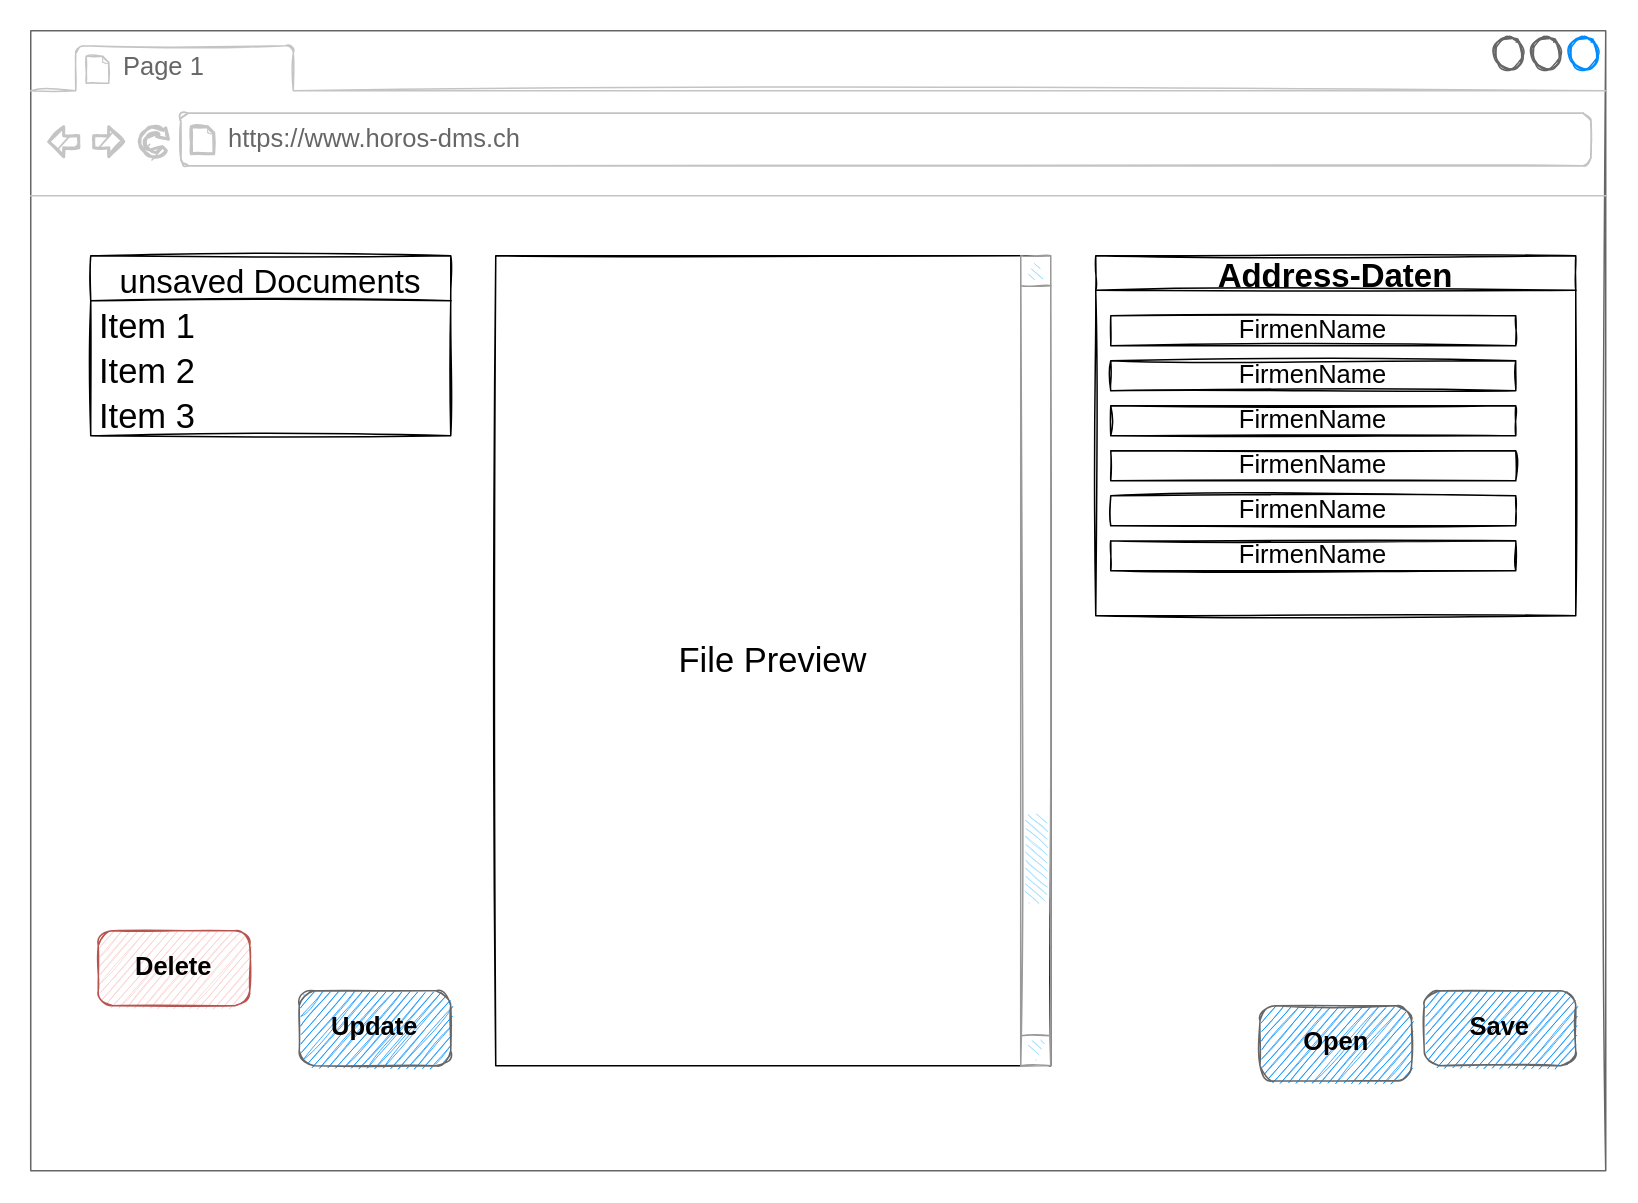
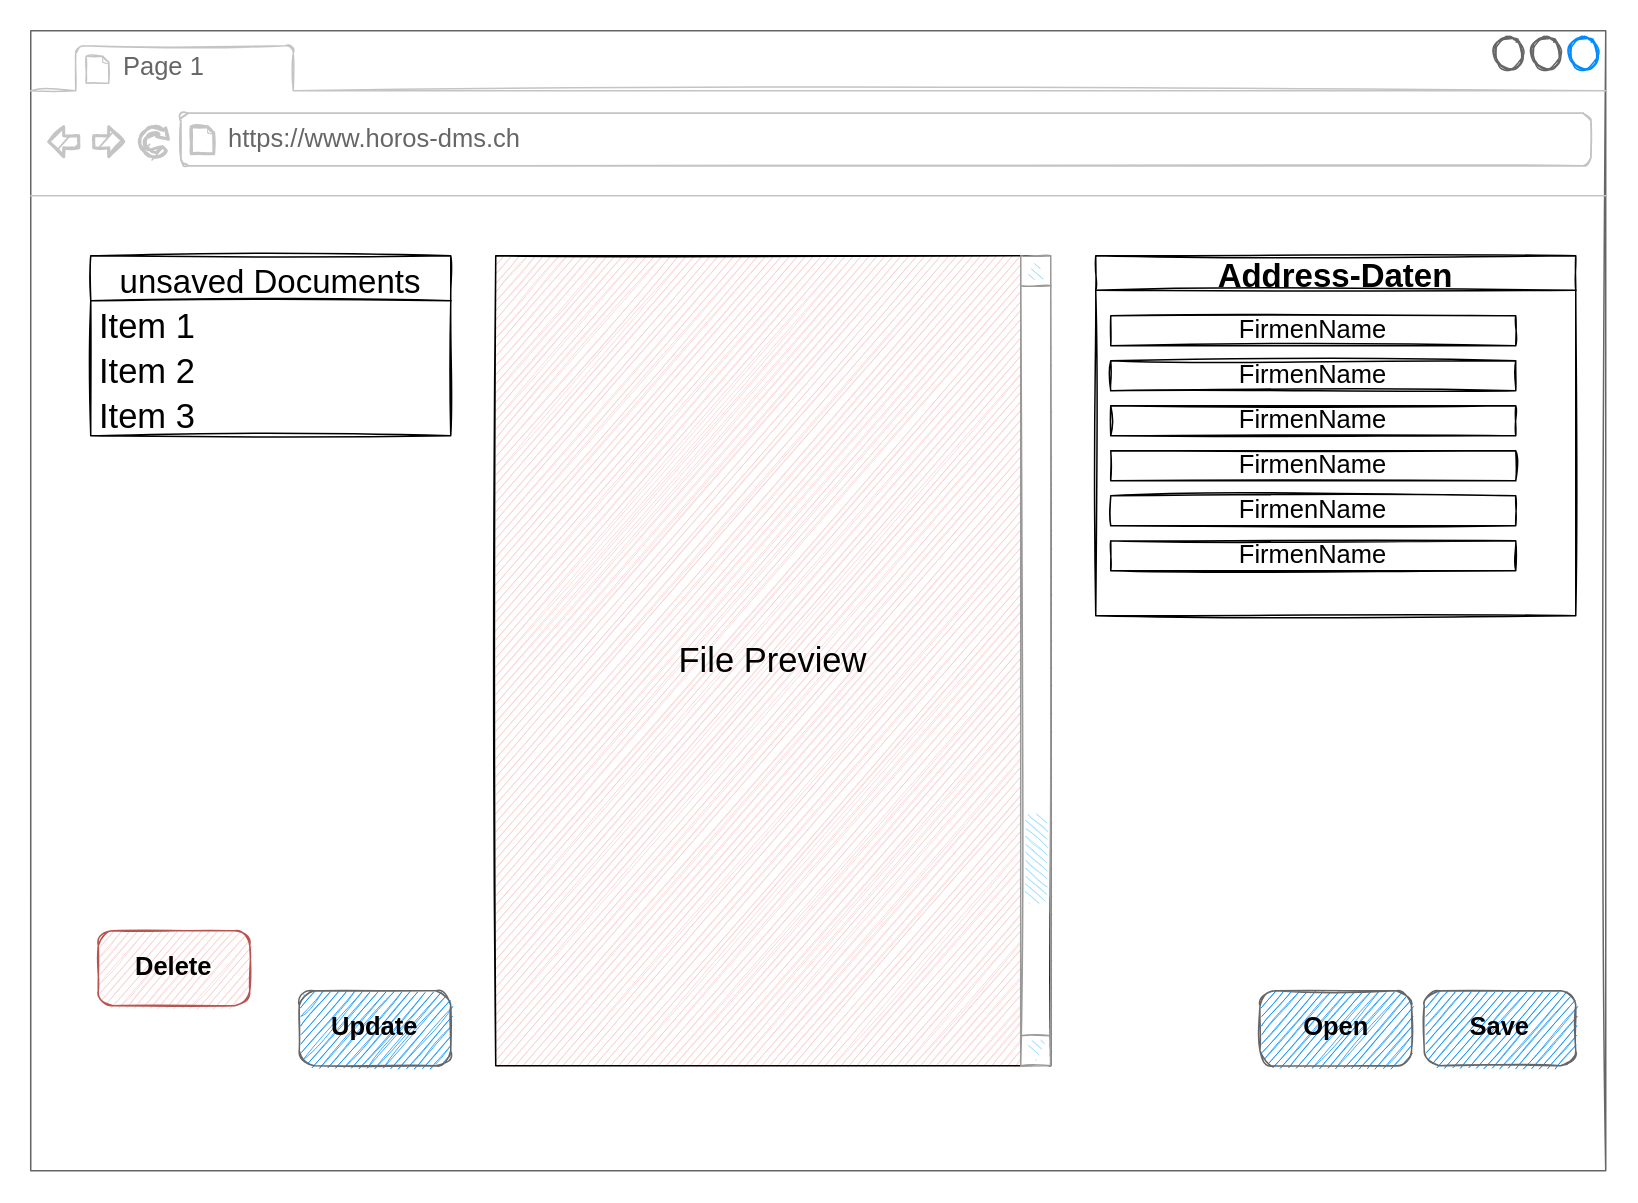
  <mxCell id="0" />
  <mxCell id="1" parent="0" />
  <mxCell id="2" value="" style="strokeWidth=1;shadow=0;dashed=0;align=center;html=1;shape=mxgraph.mockup.containers.browserWindow;rSize=0;strokeColor=#666666;strokeColor2=#008cff;strokeColor3=#c4c4c4;mainText=,;recursiveResize=0;sketch=1;" vertex="1" parent="1"><mxGeometry x="20" y="20" width="1050" height="760" as="geometry" /></mxCell>
  <mxCell id="3" value="Page 1" style="strokeWidth=1;shadow=0;dashed=0;align=center;html=1;shape=mxgraph.mockup.containers.anchor;fontSize=17;fontColor=#666666;align=left;sketch=1;" vertex="1" parent="2"><mxGeometry x="60" y="12" width="110" height="26" as="geometry" /></mxCell>
  <mxCell id="4" value="https://www.horos-dms.ch" style="strokeWidth=1;shadow=0;dashed=0;align=center;html=1;shape=mxgraph.mockup.containers.anchor;rSize=0;fontSize=17;fontColor=#666666;align=left;sketch=1;" vertex="1" parent="2"><mxGeometry x="130" y="60" width="250" height="26" as="geometry" /></mxCell>
- <mxCell id="5" value="&lt;font style=&quot;font-size: 23px&quot;&gt;File Preview&lt;/font&gt;" style="rounded=0;whiteSpace=wrap;html=1;sketch=1;" vertex="1" parent="2"><mxGeometry x="310" y="150" width="370" height="540" as="geometry" /></mxCell>
+ <mxCell id="5" value="&lt;font style=&quot;font-size: 23px&quot;&gt;File Preview&lt;/font&gt;" style="rounded=0;whiteSpace=wrap;html=1;sketch=1;fillColor=#f8cecc;" vertex="1" parent="2"><mxGeometry x="310" y="150" width="370" height="540" as="geometry" /></mxCell>
  <mxCell id="6" value="" style="verticalLabelPosition=bottom;shadow=0;dashed=0;align=center;html=1;verticalAlign=top;strokeWidth=1;shape=mxgraph.mockup.navigation.scrollBar;strokeColor=#999999;barPos=20;fillColor2=#99ddff;strokeColor2=none;direction=north;sketch=1;fontFamily=Helvetica;fontSize=23;" vertex="1" parent="2"><mxGeometry x="660" y="150" width="20" height="540" as="geometry" /></mxCell>
  <mxCell id="7" value="unsaved Documents" style="swimlane;fontStyle=0;childLayout=stackLayout;horizontal=1;startSize=30;horizontalStack=0;resizeParent=1;resizeParentMax=0;resizeLast=0;collapsible=1;marginBottom=0;sketch=1;fontFamily=Helvetica;fontSize=22;" vertex="1" parent="2"><mxGeometry x="40" y="150" width="240" height="120" as="geometry" /></mxCell>
  <mxCell id="8" value="Item 1" style="text;strokeColor=none;fillColor=none;align=left;verticalAlign=middle;spacingLeft=4;spacingRight=4;overflow=hidden;points=[[0,0.5],[1,0.5]];portConstraint=eastwest;rotatable=0;sketch=1;fontFamily=Helvetica;fontSize=23;" vertex="1" parent="7"><mxGeometry y="30" width="240" height="30" as="geometry" /></mxCell>
  <mxCell id="9" value="Item 2" style="text;strokeColor=none;fillColor=none;align=left;verticalAlign=middle;spacingLeft=4;spacingRight=4;overflow=hidden;points=[[0,0.5],[1,0.5]];portConstraint=eastwest;rotatable=0;sketch=1;fontFamily=Helvetica;fontSize=23;" vertex="1" parent="7"><mxGeometry y="60" width="240" height="30" as="geometry" /></mxCell>
  <mxCell id="10" value="Item 3" style="text;strokeColor=none;fillColor=none;align=left;verticalAlign=middle;spacingLeft=4;spacingRight=4;overflow=hidden;points=[[0,0.5],[1,0.5]];portConstraint=eastwest;rotatable=0;sketch=1;fontFamily=Helvetica;fontSize=23;" vertex="1" parent="7"><mxGeometry y="90" width="240" height="30" as="geometry" /></mxCell>
  <mxCell id="11" value="Delete" style="strokeWidth=1;shadow=0;dashed=0;align=center;html=1;shape=mxgraph.mockup.buttons.button;strokeColor=#b85450;mainText=;buttonStyle=round;fontSize=17;fontStyle=1;fillColor=#f8cecc;whiteSpace=wrap;sketch=1;fontFamily=Helvetica;" vertex="1" parent="2"><mxGeometry x="45" y="600" width="101" height="50" as="geometry" /></mxCell>
  <mxCell id="12" value="&lt;font color=&quot;#000000&quot;&gt;Update&lt;/font&gt;" style="strokeWidth=1;shadow=0;dashed=0;align=center;html=1;shape=mxgraph.mockup.buttons.button;strokeColor=#666666;fontColor=#ffffff;mainText=;buttonStyle=round;fontSize=17;fontStyle=1;fillColor=#008cff;whiteSpace=wrap;sketch=1;fontFamily=Helvetica;" vertex="1" parent="2"><mxGeometry x="179" y="640" width="101" height="50" as="geometry" /></mxCell>
  <mxCell id="13" value="Address-Daten" style="swimlane;sketch=1;fontFamily=Helvetica;fontSize=22;fontColor=#000000;" vertex="1" parent="2"><mxGeometry x="710" y="150" width="320" height="240" as="geometry" /></mxCell>
  <mxCell id="14" value="FirmenName" style="rounded=0;whiteSpace=wrap;html=1;sketch=1;fontFamily=Helvetica;fontSize=17;fontColor=#000000;" vertex="1" parent="13"><mxGeometry x="10" y="40" width="270" height="20" as="geometry" /></mxCell>
  <mxCell id="15" value="FirmenName" style="rounded=0;whiteSpace=wrap;html=1;sketch=1;fontFamily=Helvetica;fontSize=17;fontColor=#000000;" vertex="1" parent="13"><mxGeometry x="10" y="70" width="270" height="20" as="geometry" /></mxCell>
  <mxCell id="16" value="FirmenName" style="rounded=0;whiteSpace=wrap;html=1;sketch=1;fontFamily=Helvetica;fontSize=17;fontColor=#000000;" vertex="1" parent="13"><mxGeometry x="10" y="100" width="270" height="20" as="geometry" /></mxCell>
  <mxCell id="17" value="FirmenName" style="rounded=0;whiteSpace=wrap;html=1;sketch=1;fontFamily=Helvetica;fontSize=17;fontColor=#000000;" vertex="1" parent="13"><mxGeometry x="10" y="130" width="270" height="20" as="geometry" /></mxCell>
  <mxCell id="18" value="FirmenName" style="rounded=0;whiteSpace=wrap;html=1;sketch=1;fontFamily=Helvetica;fontSize=17;fontColor=#000000;" vertex="1" parent="13"><mxGeometry x="10" y="160" width="270" height="20" as="geometry" /></mxCell>
  <mxCell id="19" value="FirmenName" style="rounded=0;whiteSpace=wrap;html=1;sketch=1;fontFamily=Helvetica;fontSize=17;fontColor=#000000;" vertex="1" parent="13"><mxGeometry x="10" y="190" width="270" height="20" as="geometry" /></mxCell>
  <mxCell id="20" value="&lt;font color=&quot;#000000&quot;&gt;Save&lt;/font&gt;" style="strokeWidth=1;shadow=0;dashed=0;align=center;html=1;shape=mxgraph.mockup.buttons.button;strokeColor=#666666;fontColor=#ffffff;mainText=;buttonStyle=round;fontSize=17;fontStyle=1;fillColor=#008cff;whiteSpace=wrap;sketch=1;fontFamily=Helvetica;" vertex="1" parent="2"><mxGeometry x="929" y="640" width="101" height="50" as="geometry" /></mxCell>
- <mxCell id="21" value="&lt;font color=&quot;#000000&quot;&gt;Open&lt;/font&gt;" style="strokeWidth=1;shadow=0;dashed=0;align=center;html=1;shape=mxgraph.mockup.buttons.button;strokeColor=#666666;fontColor=#ffffff;mainText=;buttonStyle=round;fontSize=17;fontStyle=1;fillColor=#008cff;whiteSpace=wrap;sketch=1;fontFamily=Helvetica;" vertex="1" parent="2"><mxGeometry x="819.5" y="650" width="101" height="50" as="geometry" /></mxCell>
+ <mxCell id="21" value="&lt;font color=&quot;#000000&quot;&gt;Open&lt;/font&gt;" style="strokeWidth=1;shadow=0;dashed=0;align=center;html=1;shape=mxgraph.mockup.buttons.button;strokeColor=#666666;fontColor=#ffffff;mainText=;buttonStyle=round;fontSize=17;fontStyle=1;fillColor=#008cff;whiteSpace=wrap;sketch=1;fontFamily=Helvetica;" vertex="1" parent="2"><mxGeometry x="819.5" y="640" width="101" height="50" as="geometry" /></mxCell>
